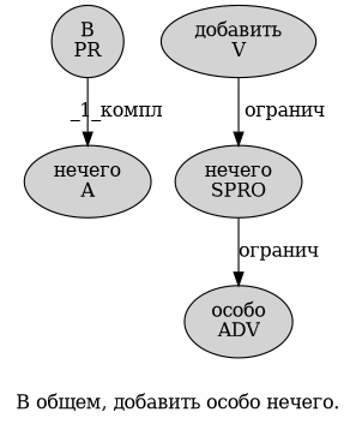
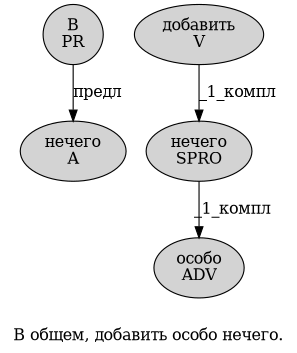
  digraph {
    label="В общем, добавить особо нечего."
    node [fillcolor=lightgray penwidth=1 shape=ellipse style=filled]
    n1 [label="В\nPR"]
    n2 [label="нечего\nA"]
    n3 [label="добавить\nV"]
    n4 [label="нечего\nSPRO"]
    n5 [label="особо\nADV"]
-   n1 -> n2 [label="_1_компл"]
-   n3 -> n4 [label="огранич"]
-   n4 -> n5 [label="огранич"]
+   n1 -> n2 [label="предл"]
+   n3 -> n4 [label="_1_компл"]
+   n4 -> n5 [label="_1_компл"]
  }
